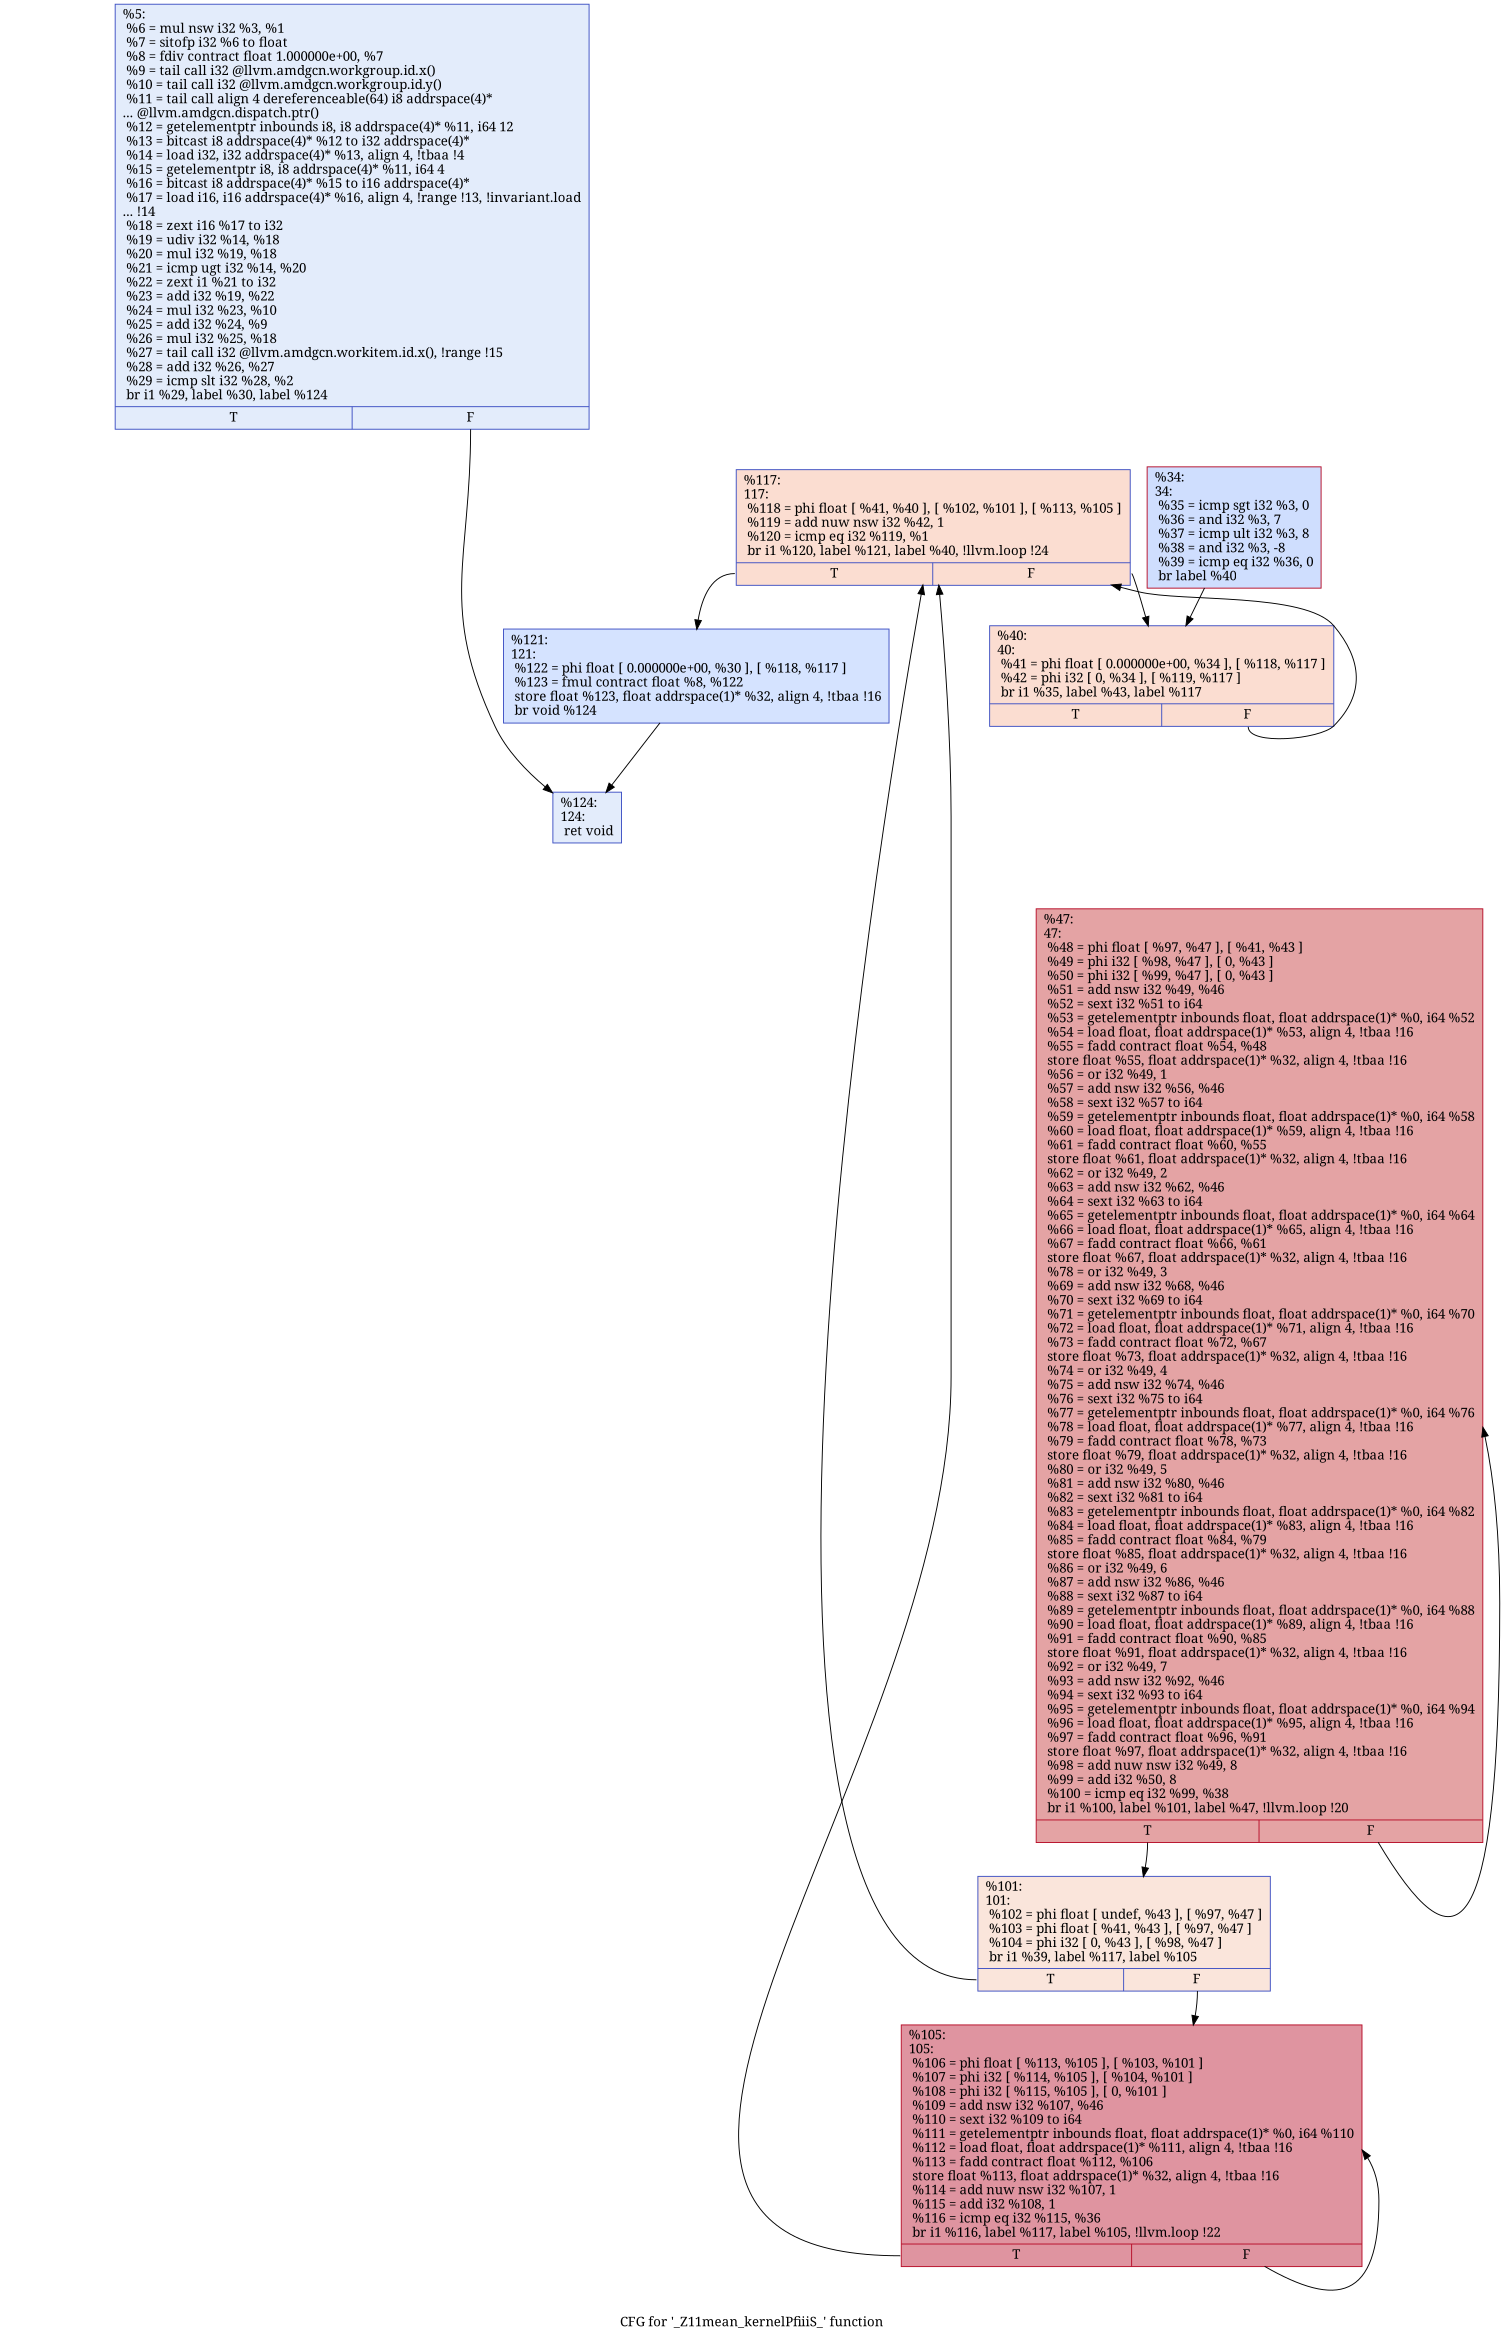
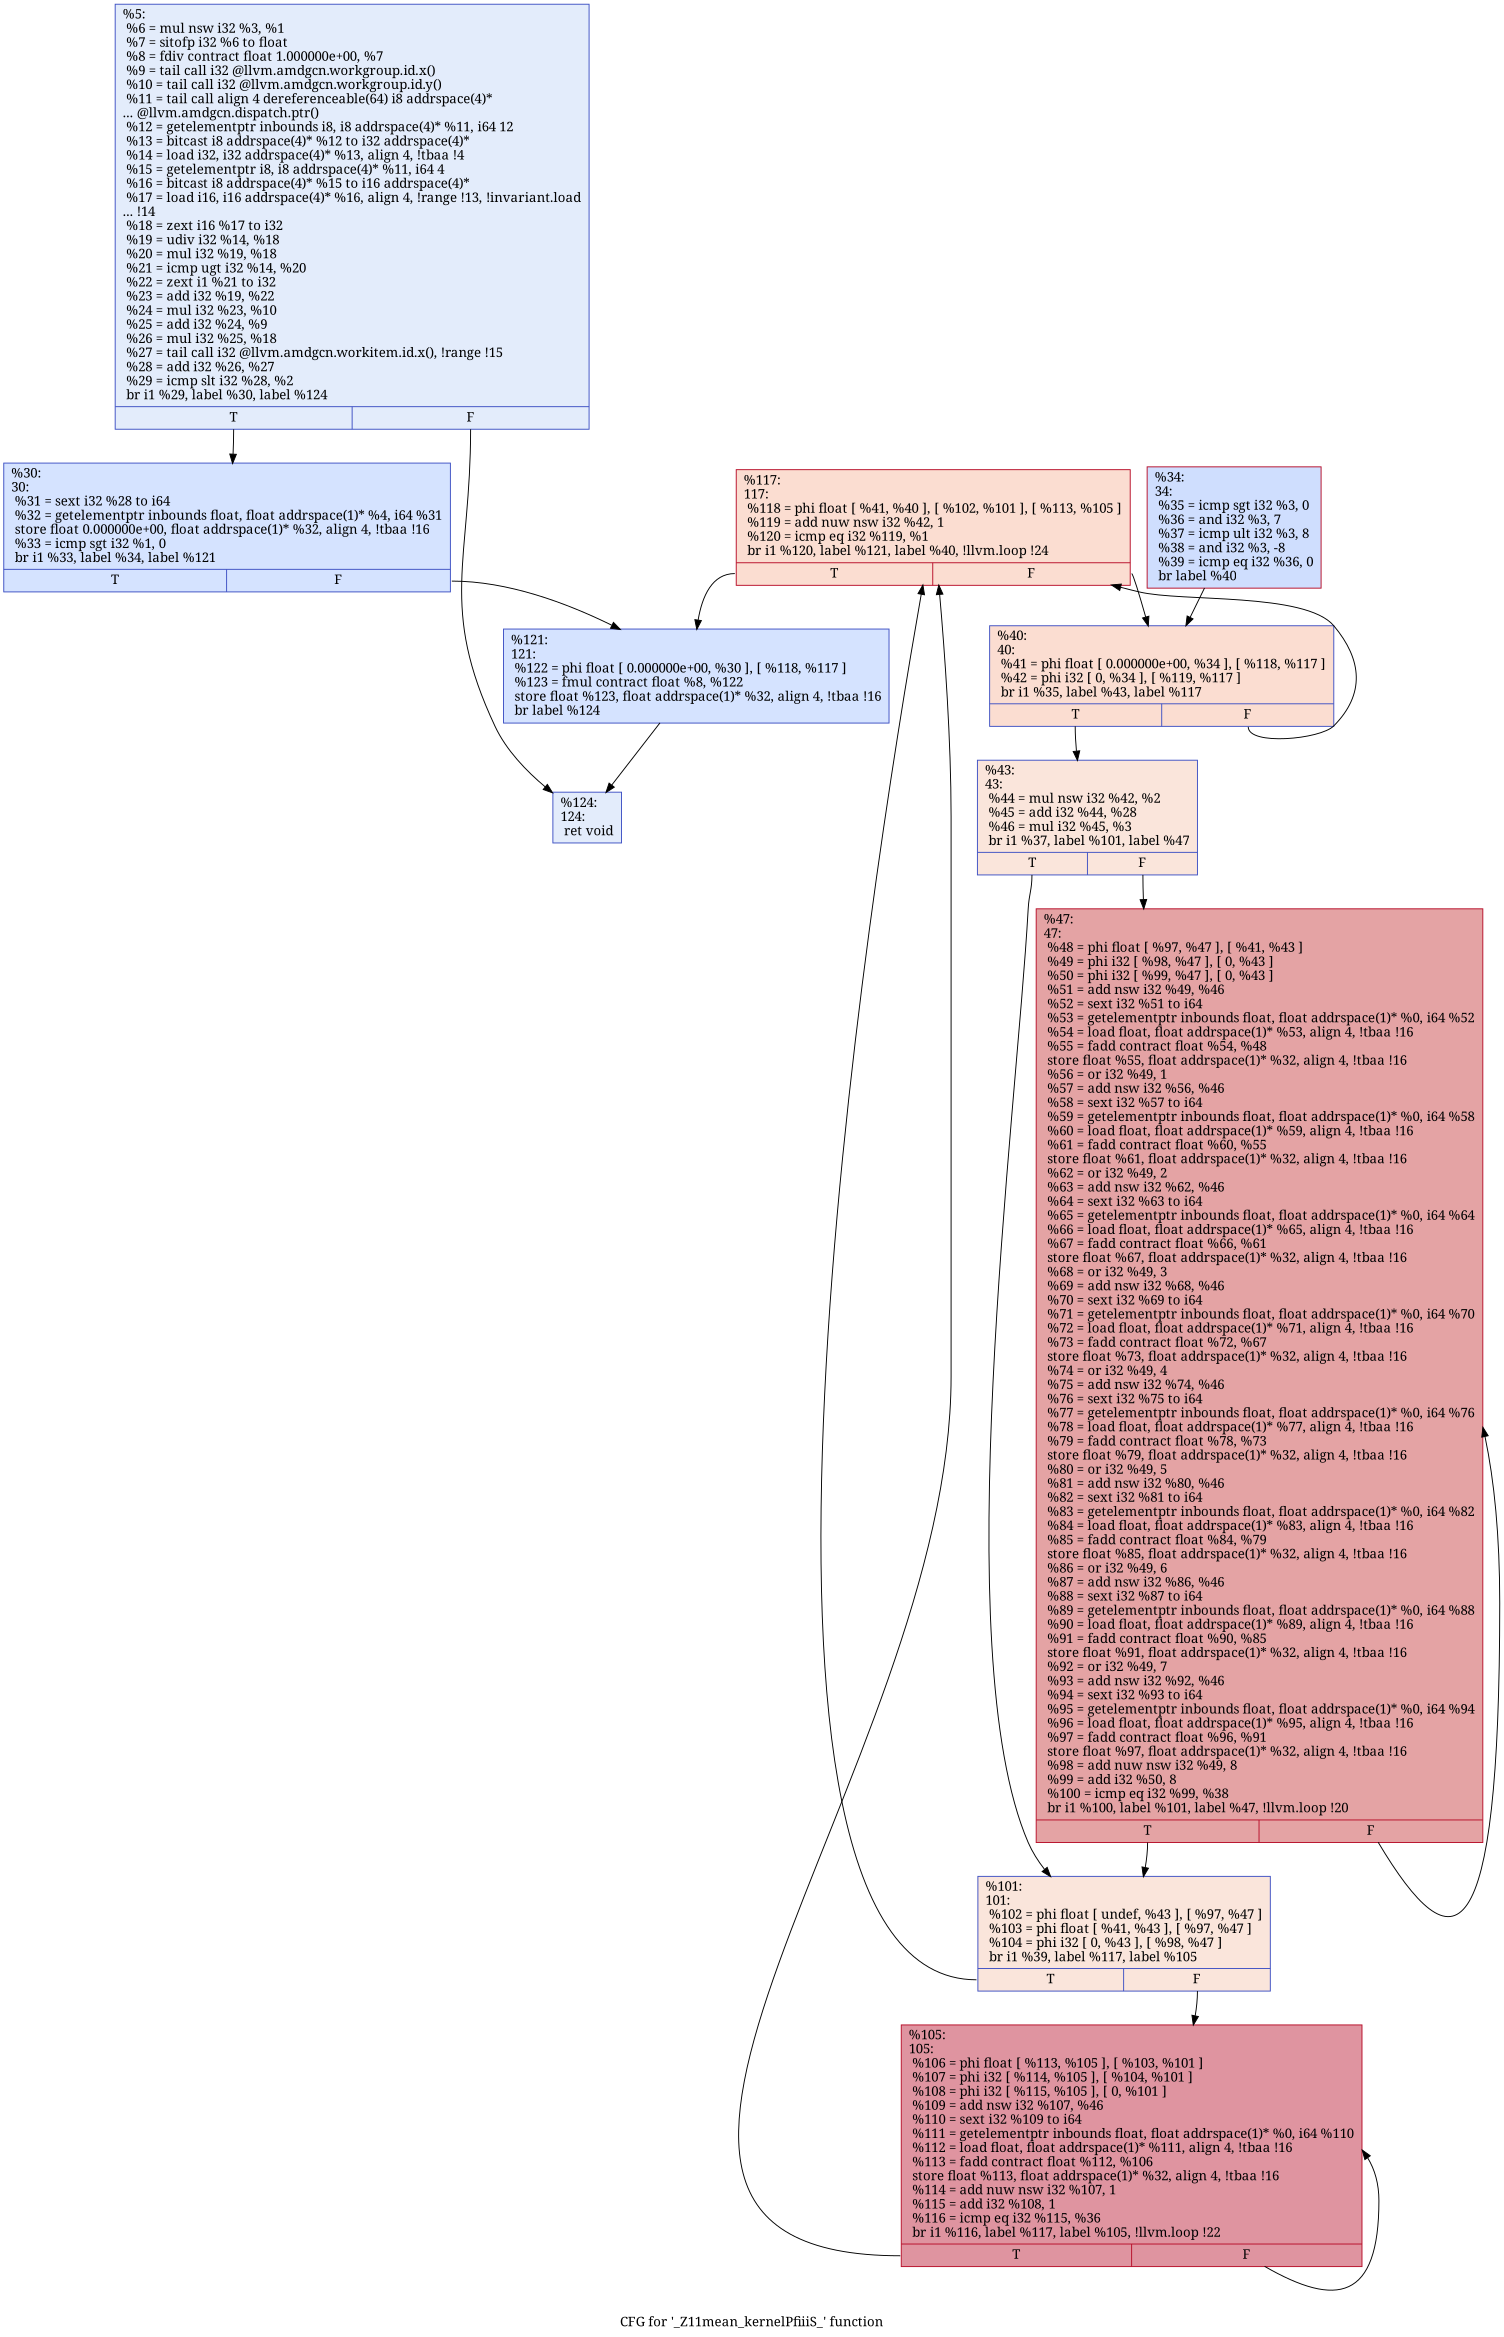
  digraph {
    fontname="Noto Serif"
    label="CFG for '_Z11mean_kernelPfiiiS_' function"
    node [color="#3d50c3ff" fillcolor="#bfd3f670" fontname="Noto Serif" shape=record style=filled]
    edge [fontname="Noto Serif" tailport=s0]
    n1 [label="{%5:\l  %6 = mul nsw i32 %3, %1\l  %7 = sitofp i32 %6 to float\l  %8 = fdiv contract float 1.000000e+00, %7\l  %9 = tail call i32 @llvm.amdgcn.workgroup.id.x()\l  %10 = tail call i32 @llvm.amdgcn.workgroup.id.y()\l  %11 = tail call align 4 dereferenceable(64) i8 addrspace(4)*\l... @llvm.amdgcn.dispatch.ptr()\l  %12 = getelementptr inbounds i8, i8 addrspace(4)* %11, i64 12\l  %13 = bitcast i8 addrspace(4)* %12 to i32 addrspace(4)*\l  %14 = load i32, i32 addrspace(4)* %13, align 4, !tbaa !4\l  %15 = getelementptr i8, i8 addrspace(4)* %11, i64 4\l  %16 = bitcast i8 addrspace(4)* %15 to i16 addrspace(4)*\l  %17 = load i16, i16 addrspace(4)* %16, align 4, !range !13, !invariant.load\l... !14\l  %18 = zext i16 %17 to i32\l  %19 = udiv i32 %14, %18\l  %20 = mul i32 %19, %18\l  %21 = icmp ugt i32 %14, %20\l  %22 = zext i1 %21 to i32\l  %23 = add i32 %19, %22\l  %24 = mul i32 %23, %10\l  %25 = add i32 %24, %9\l  %26 = mul i32 %25, %18\l  %27 = tail call i32 @llvm.amdgcn.workitem.id.x(), !range !15\l  %28 = add i32 %26, %27\l  %29 = icmp slt i32 %28, %2\l  br i1 %29, label %30, label %124\l|{<s0>T|<s1>F}}"]
+   n2 [fillcolor="#a1c0ff70" label="{%30:\l30:                                               \l  %31 = sext i32 %28 to i64\l  %32 = getelementptr inbounds float, float addrspace(1)* %4, i64 %31\l  store float 0.000000e+00, float addrspace(1)* %32, align 4, !tbaa !16\l  %33 = icmp sgt i32 %1, 0\l  br i1 %33, label %34, label %121\l|{<s0>T|<s1>F}}"]
    n3 [label="{%124:\l124:                                              \l  ret void\l}"]
-   n4 [fillcolor="#a1c0ff70" label="{%121:\l121:                                              \l  %122 = phi float [ 0.000000e+00, %30 ], [ %118, %117 ]\l  %123 = fmul contract float %8, %122\l  store float %123, float addrspace(1)* %32, align 4, !tbaa !16\l  br void %124\l}"]
+   n4 [fillcolor="#a1c0ff70" label="{%121:\l121:                                              \l  %122 = phi float [ 0.000000e+00, %30 ], [ %118, %117 ]\l  %123 = fmul contract float %8, %122\l  store float %123, float addrspace(1)* %32, align 4, !tbaa !16\l  br label %124\l}"]
    n5 [color="#b70d28ff" fillcolor="#93b5fe70" label="{%34:\l34:                                               \l  %35 = icmp sgt i32 %3, 0\l  %36 = and i32 %3, 7\l  %37 = icmp ult i32 %3, 8\l  %38 = and i32 %3, -8\l  %39 = icmp eq i32 %36, 0\l  br label %40\l}"]
    n6 [fillcolor="#f7b39670" label="{%40:\l40:                                               \l  %41 = phi float [ 0.000000e+00, %34 ], [ %118, %117 ]\l  %42 = phi i32 [ 0, %34 ], [ %119, %117 ]\l  br i1 %35, label %43, label %117\l|{<s0>T|<s1>F}}"]
-   n8 [fillcolor="#f7b39670" label="{%117:\l117:                                              \l  %118 = phi float [ %41, %40 ], [ %102, %101 ], [ %113, %105 ]\l  %119 = add nuw nsw i32 %42, 1\l  %120 = icmp eq i32 %119, %1\l  br i1 %120, label %121, label %40, !llvm.loop !24\l|{<s0>T|<s1>F}}"]
+   n7 [fillcolor="#f4c5ad70" label="{%43:\l43:                                               \l  %44 = mul nsw i32 %42, %2\l  %45 = add i32 %44, %28\l  %46 = mul i32 %45, %3\l  br i1 %37, label %101, label %47\l|{<s0>T|<s1>F}}"]
+   n8 [color="#b70d28ff" fillcolor="#f7b39670" label="{%117:\l117:                                              \l  %118 = phi float [ %41, %40 ], [ %102, %101 ], [ %113, %105 ]\l  %119 = add nuw nsw i32 %42, 1\l  %120 = icmp eq i32 %119, %1\l  br i1 %120, label %121, label %40, !llvm.loop !24\l|{<s0>T|<s1>F}}"]
    n9 [fillcolor="#f4c5ad70" label="{%101:\l101:                                              \l  %102 = phi float [ undef, %43 ], [ %97, %47 ]\l  %103 = phi float [ %41, %43 ], [ %97, %47 ]\l  %104 = phi i32 [ 0, %43 ], [ %98, %47 ]\l  br i1 %39, label %117, label %105\l|{<s0>T|<s1>F}}"]
-   n10 [color="#b70d28ff" fillcolor="#c32e3170" label="{%47:\l47:                                               \l  %48 = phi float [ %97, %47 ], [ %41, %43 ]\l  %49 = phi i32 [ %98, %47 ], [ 0, %43 ]\l  %50 = phi i32 [ %99, %47 ], [ 0, %43 ]\l  %51 = add nsw i32 %49, %46\l  %52 = sext i32 %51 to i64\l  %53 = getelementptr inbounds float, float addrspace(1)* %0, i64 %52\l  %54 = load float, float addrspace(1)* %53, align 4, !tbaa !16\l  %55 = fadd contract float %54, %48\l  store float %55, float addrspace(1)* %32, align 4, !tbaa !16\l  %56 = or i32 %49, 1\l  %57 = add nsw i32 %56, %46\l  %58 = sext i32 %57 to i64\l  %59 = getelementptr inbounds float, float addrspace(1)* %0, i64 %58\l  %60 = load float, float addrspace(1)* %59, align 4, !tbaa !16\l  %61 = fadd contract float %60, %55\l  store float %61, float addrspace(1)* %32, align 4, !tbaa !16\l  %62 = or i32 %49, 2\l  %63 = add nsw i32 %62, %46\l  %64 = sext i32 %63 to i64\l  %65 = getelementptr inbounds float, float addrspace(1)* %0, i64 %64\l  %66 = load float, float addrspace(1)* %65, align 4, !tbaa !16\l  %67 = fadd contract float %66, %61\l  store float %67, float addrspace(1)* %32, align 4, !tbaa !16\l  %78 = or i32 %49, 3\l  %69 = add nsw i32 %68, %46\l  %70 = sext i32 %69 to i64\l  %71 = getelementptr inbounds float, float addrspace(1)* %0, i64 %70\l  %72 = load float, float addrspace(1)* %71, align 4, !tbaa !16\l  %73 = fadd contract float %72, %67\l  store float %73, float addrspace(1)* %32, align 4, !tbaa !16\l  %74 = or i32 %49, 4\l  %75 = add nsw i32 %74, %46\l  %76 = sext i32 %75 to i64\l  %77 = getelementptr inbounds float, float addrspace(1)* %0, i64 %76\l  %78 = load float, float addrspace(1)* %77, align 4, !tbaa !16\l  %79 = fadd contract float %78, %73\l  store float %79, float addrspace(1)* %32, align 4, !tbaa !16\l  %80 = or i32 %49, 5\l  %81 = add nsw i32 %80, %46\l  %82 = sext i32 %81 to i64\l  %83 = getelementptr inbounds float, float addrspace(1)* %0, i64 %82\l  %84 = load float, float addrspace(1)* %83, align 4, !tbaa !16\l  %85 = fadd contract float %84, %79\l  store float %85, float addrspace(1)* %32, align 4, !tbaa !16\l  %86 = or i32 %49, 6\l  %87 = add nsw i32 %86, %46\l  %88 = sext i32 %87 to i64\l  %89 = getelementptr inbounds float, float addrspace(1)* %0, i64 %88\l  %90 = load float, float addrspace(1)* %89, align 4, !tbaa !16\l  %91 = fadd contract float %90, %85\l  store float %91, float addrspace(1)* %32, align 4, !tbaa !16\l  %92 = or i32 %49, 7\l  %93 = add nsw i32 %92, %46\l  %94 = sext i32 %93 to i64\l  %95 = getelementptr inbounds float, float addrspace(1)* %0, i64 %94\l  %96 = load float, float addrspace(1)* %95, align 4, !tbaa !16\l  %97 = fadd contract float %96, %91\l  store float %97, float addrspace(1)* %32, align 4, !tbaa !16\l  %98 = add nuw nsw i32 %49, 8\l  %99 = add i32 %50, 8\l  %100 = icmp eq i32 %99, %38\l  br i1 %100, label %101, label %47, !llvm.loop !20\l|{<s0>T|<s1>F}}"]
+   n10 [color="#b70d28ff" fillcolor="#c32e3170" label="{%47:\l47:                                               \l  %48 = phi float [ %97, %47 ], [ %41, %43 ]\l  %49 = phi i32 [ %98, %47 ], [ 0, %43 ]\l  %50 = phi i32 [ %99, %47 ], [ 0, %43 ]\l  %51 = add nsw i32 %49, %46\l  %52 = sext i32 %51 to i64\l  %53 = getelementptr inbounds float, float addrspace(1)* %0, i64 %52\l  %54 = load float, float addrspace(1)* %53, align 4, !tbaa !16\l  %55 = fadd contract float %54, %48\l  store float %55, float addrspace(1)* %32, align 4, !tbaa !16\l  %56 = or i32 %49, 1\l  %57 = add nsw i32 %56, %46\l  %58 = sext i32 %57 to i64\l  %59 = getelementptr inbounds float, float addrspace(1)* %0, i64 %58\l  %60 = load float, float addrspace(1)* %59, align 4, !tbaa !16\l  %61 = fadd contract float %60, %55\l  store float %61, float addrspace(1)* %32, align 4, !tbaa !16\l  %62 = or i32 %49, 2\l  %63 = add nsw i32 %62, %46\l  %64 = sext i32 %63 to i64\l  %65 = getelementptr inbounds float, float addrspace(1)* %0, i64 %64\l  %66 = load float, float addrspace(1)* %65, align 4, !tbaa !16\l  %67 = fadd contract float %66, %61\l  store float %67, float addrspace(1)* %32, align 4, !tbaa !16\l  %68 = or i32 %49, 3\l  %69 = add nsw i32 %68, %46\l  %70 = sext i32 %69 to i64\l  %71 = getelementptr inbounds float, float addrspace(1)* %0, i64 %70\l  %72 = load float, float addrspace(1)* %71, align 4, !tbaa !16\l  %73 = fadd contract float %72, %67\l  store float %73, float addrspace(1)* %32, align 4, !tbaa !16\l  %74 = or i32 %49, 4\l  %75 = add nsw i32 %74, %46\l  %76 = sext i32 %75 to i64\l  %77 = getelementptr inbounds float, float addrspace(1)* %0, i64 %76\l  %78 = load float, float addrspace(1)* %77, align 4, !tbaa !16\l  %79 = fadd contract float %78, %73\l  store float %79, float addrspace(1)* %32, align 4, !tbaa !16\l  %80 = or i32 %49, 5\l  %81 = add nsw i32 %80, %46\l  %82 = sext i32 %81 to i64\l  %83 = getelementptr inbounds float, float addrspace(1)* %0, i64 %82\l  %84 = load float, float addrspace(1)* %83, align 4, !tbaa !16\l  %85 = fadd contract float %84, %79\l  store float %85, float addrspace(1)* %32, align 4, !tbaa !16\l  %86 = or i32 %49, 6\l  %87 = add nsw i32 %86, %46\l  %88 = sext i32 %87 to i64\l  %89 = getelementptr inbounds float, float addrspace(1)* %0, i64 %88\l  %90 = load float, float addrspace(1)* %89, align 4, !tbaa !16\l  %91 = fadd contract float %90, %85\l  store float %91, float addrspace(1)* %32, align 4, !tbaa !16\l  %92 = or i32 %49, 7\l  %93 = add nsw i32 %92, %46\l  %94 = sext i32 %93 to i64\l  %95 = getelementptr inbounds float, float addrspace(1)* %0, i64 %94\l  %96 = load float, float addrspace(1)* %95, align 4, !tbaa !16\l  %97 = fadd contract float %96, %91\l  store float %97, float addrspace(1)* %32, align 4, !tbaa !16\l  %98 = add nuw nsw i32 %49, 8\l  %99 = add i32 %50, 8\l  %100 = icmp eq i32 %99, %38\l  br i1 %100, label %101, label %47, !llvm.loop !20\l|{<s0>T|<s1>F}}"]
    n11 [color="#b70d28ff" fillcolor="#b70d2870" label="{%105:\l105:                                              \l  %106 = phi float [ %113, %105 ], [ %103, %101 ]\l  %107 = phi i32 [ %114, %105 ], [ %104, %101 ]\l  %108 = phi i32 [ %115, %105 ], [ 0, %101 ]\l  %109 = add nsw i32 %107, %46\l  %110 = sext i32 %109 to i64\l  %111 = getelementptr inbounds float, float addrspace(1)* %0, i64 %110\l  %112 = load float, float addrspace(1)* %111, align 4, !tbaa !16\l  %113 = fadd contract float %112, %106\l  store float %113, float addrspace(1)* %32, align 4, !tbaa !16\l  %114 = add nuw nsw i32 %107, 1\l  %115 = add i32 %108, 1\l  %116 = icmp eq i32 %115, %36\l  br i1 %116, label %117, label %105, !llvm.loop !22\l|{<s0>T|<s1>F}}"]
+   n1 -> n2
    n1 -> n3 [tailport=s1]
+   n2 -> n4 [tailport=s1]
    n4 -> n3
    n5 -> n6
+   n6 -> n7
    n6 -> n8 [tailport=s1]
+   n7 -> n9
+   n7 -> n10 [tailport=s1]
    n8 -> n4
    n8 -> n6 [tailport=s1]
    n9 -> n8
    n9 -> n11 [tailport=s1]
    n10 -> n9
    n10 -> n10 [tailport=s1]
    n11 -> n8
    n11 -> n11 [tailport=s1]
  }
